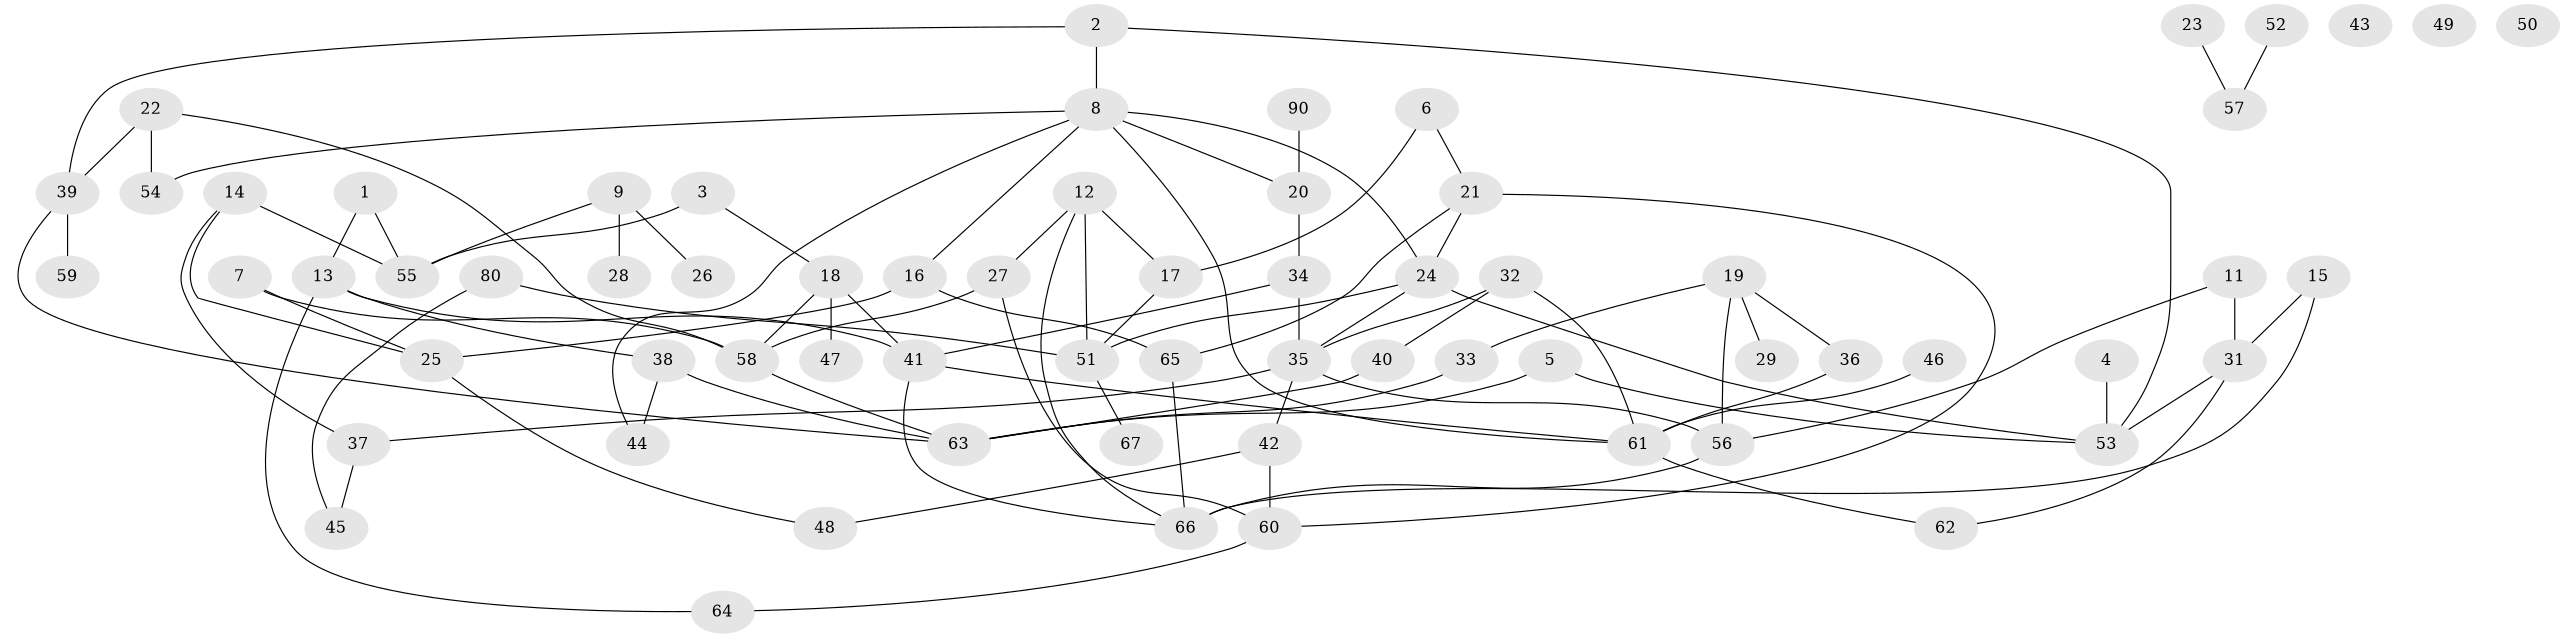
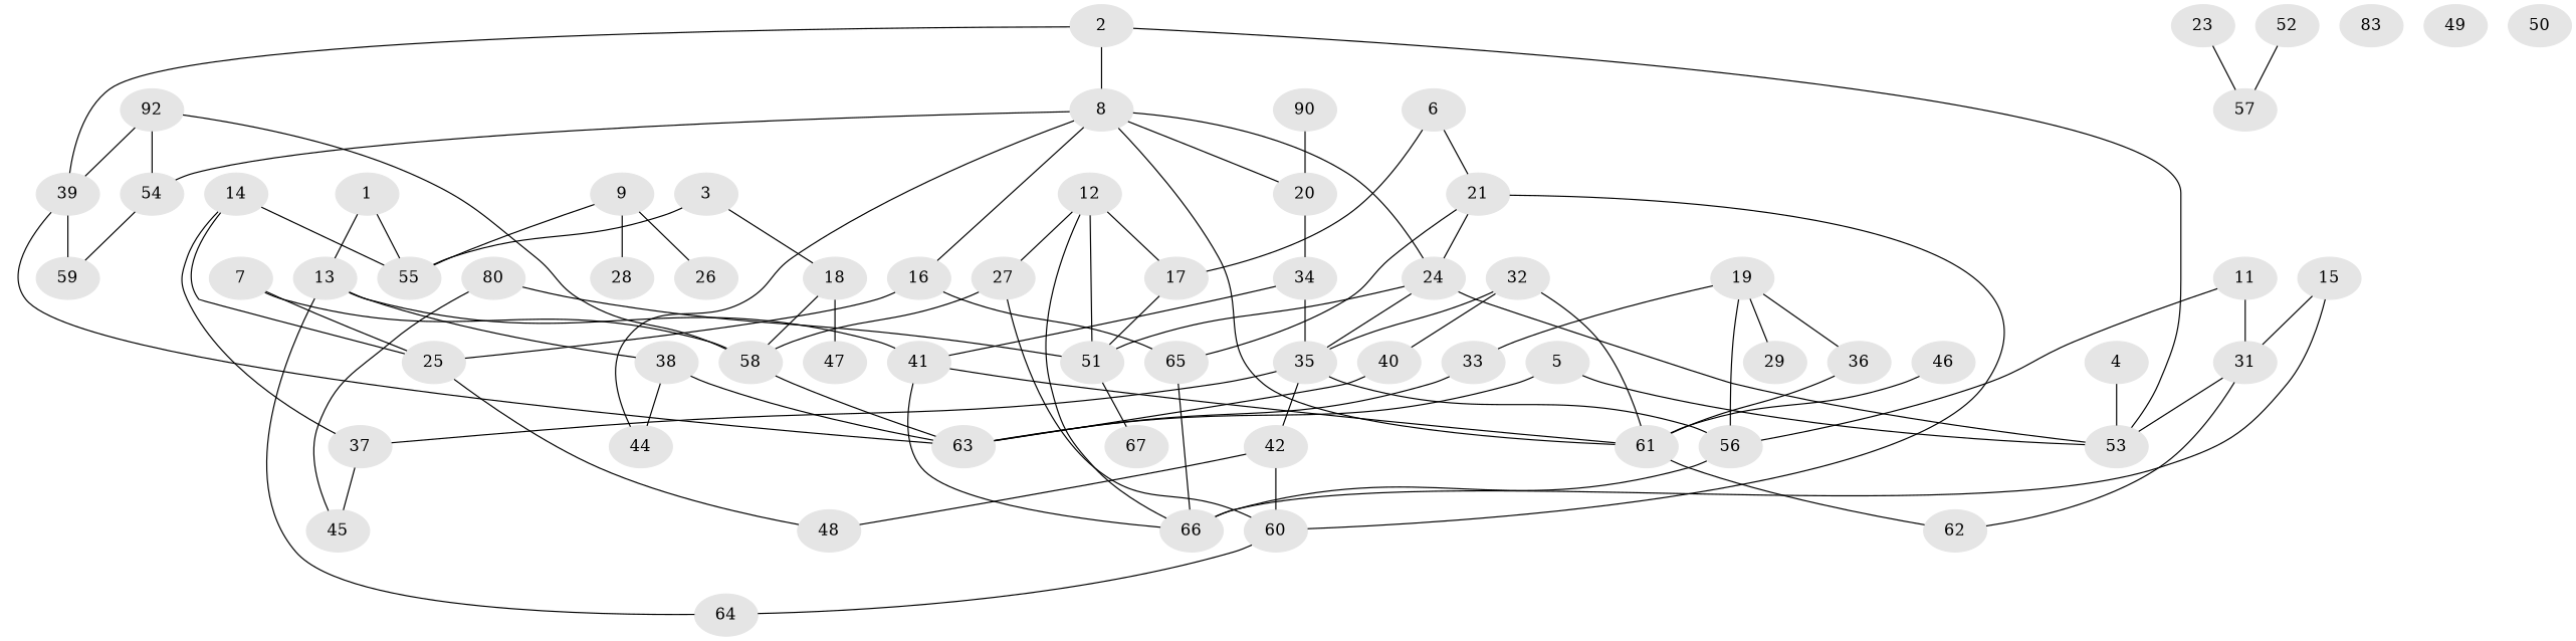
  graph {
    node [color=gray90 style=filled]
    1
    13
    55
    38
    41
    64
    2
    8
    39
    53
    16
    20
    24
    44
    54
    61
    63
    59
    3
    18
    58
    47
    4
    5
    6
    17
    21
    51
    65
    60
    7
    25
    56
    66
    34
    35
    62
    9
    26
    28
    n41 [label=90]
    11
    31
    12
    27
    67
    14
    37
    48
    45
    15
    19
    29
    33
    36
-   22
+   22 [label=92]
    23
    57
    42
    n60 [label=80]
    32
    40
-   43
+   43 [label=83]
    46
    49
    50
    52
    1 -- 13
    1 -- 55
    13 -- 38
    13 -- 41
    13 -- 64
    38 -- 44
    38 -- 63
    41 -- 61
    41 -- 66
    2 -- 8
    2 -- 39
    2 -- 53
    8 -- 16
    8 -- 20
    8 -- 24
    8 -- 44
    8 -- 54
    8 -- 61
    39 -- 63
    39 -- 59
    16 -- 65
    16 -- 25
    20 -- 34
    24 -- 53
    24 -- 51
    24 -- 35
+   54 -- 59
    61 -- 62
    3 -- 55
    3 -- 18
-   18 -- 41
    18 -- 58
    18 -- 47
    58 -- 63
    4 -- 53
    5 -- 53
    5 -- 63
    6 -- 17
    6 -- 21
    17 -- 51
    21 -- 24
    21 -- 65
    21 -- 60
    51 -- 67
    65 -- 66
    60 -- 64
    7 -- 58
    7 -- 25
    25 -- 48
    56 -- 66
    34 -- 41
    34 -- 35
    35 -- 56
    35 -- 37
    35 -- 42
    9 -- 55
    9 -- 26
    9 -- 28
    n41 -- 20
    11 -- 56
    11 -- 31
    31 -- 53
    31 -- 62
    12 -- 17
    12 -- 51
    12 -- 66
    12 -- 27
    27 -- 58
    27 -- 60
    14 -- 55
    14 -- 25
    14 -- 37
    37 -- 45
    15 -- 66
    15 -- 31
    19 -- 56
    19 -- 29
    19 -- 33
    19 -- 36
    33 -- 63
    36 -- 61
    22 -- 39
    22 -- 54
    22 -- 58
    23 -- 57
    42 -- 60
    42 -- 48
    n60 -- 51
    n60 -- 45
    32 -- 61
    32 -- 35
    32 -- 40
    40 -- 63
    46 -- 61
    52 -- 57
  }
